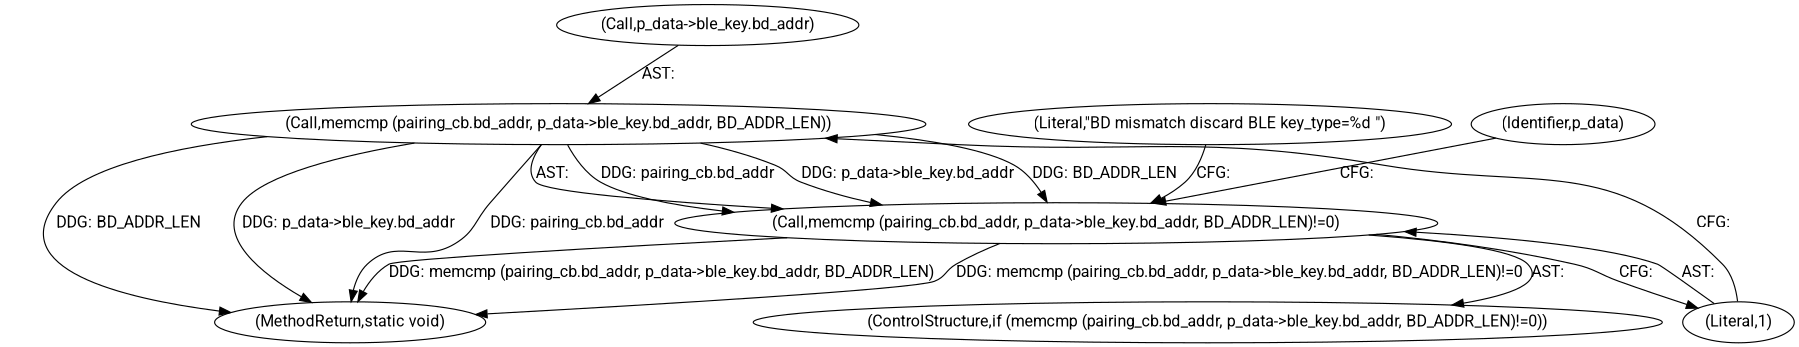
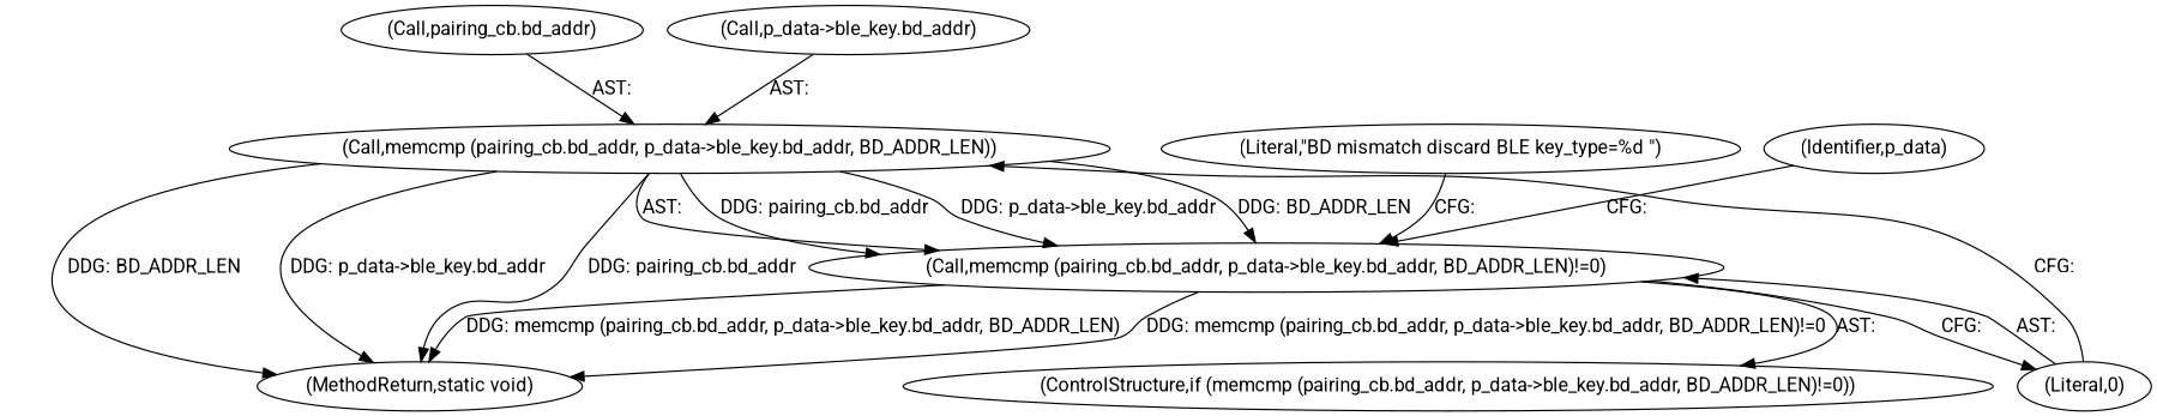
  digraph {
    fontname=Roboto
    node [fontname=Roboto]
    edge [fontname=Roboto]
    n1 [label="(Call,memcmp (pairing_cb.bd_addr, p_data->ble_key.bd_addr, BD_ADDR_LEN))"]
    n2 [label="(Call,memcmp (pairing_cb.bd_addr, p_data->ble_key.bd_addr, BD_ADDR_LEN)!=0)"]
    n3 [label="(MethodReturn,static void)"]
    n4 [label="(ControlStructure,if (memcmp (pairing_cb.bd_addr, p_data->ble_key.bd_addr, BD_ADDR_LEN)!=0))"]
-   n5 [label="(Literal,1)"]
+   n5 [label="(Literal,0)"]
    n6 [label="(Literal,\"BD mismatch discard BLE key_type=%d \")"]
    n7 [label="(Identifier,p_data)"]
+   n8 [label="(Call,pairing_cb.bd_addr)"]
    n9 [label="(Call,p_data->ble_key.bd_addr)"]
    n1 -> n2 [label="AST: "]
    n1 -> n2 [label="DDG: pairing_cb.bd_addr"]
    n1 -> n2 [label="DDG: p_data->ble_key.bd_addr"]
    n1 -> n2 [label="DDG: BD_ADDR_LEN"]
    n1 -> n3 [label="DDG: BD_ADDR_LEN"]
    n1 -> n3 [label="DDG: p_data->ble_key.bd_addr"]
    n1 -> n3 [label="DDG: pairing_cb.bd_addr"]
    n2 -> n3 [label="DDG: memcmp (pairing_cb.bd_addr, p_data->ble_key.bd_addr, BD_ADDR_LEN)"]
    n2 -> n3 [label="DDG: memcmp (pairing_cb.bd_addr, p_data->ble_key.bd_addr, BD_ADDR_LEN)!=0"]
    n2 -> n4 [label="AST: "]
    n2 -> n5 [label="CFG: "]
    n5 -> n1 [label="CFG: "]
    n5 -> n2 [label="AST: "]
    n6 -> n2 [label="CFG: "]
    n7 -> n2 [label="CFG: "]
+   n8 -> n1 [label="AST: "]
    n9 -> n1 [label="AST: "]
  }
